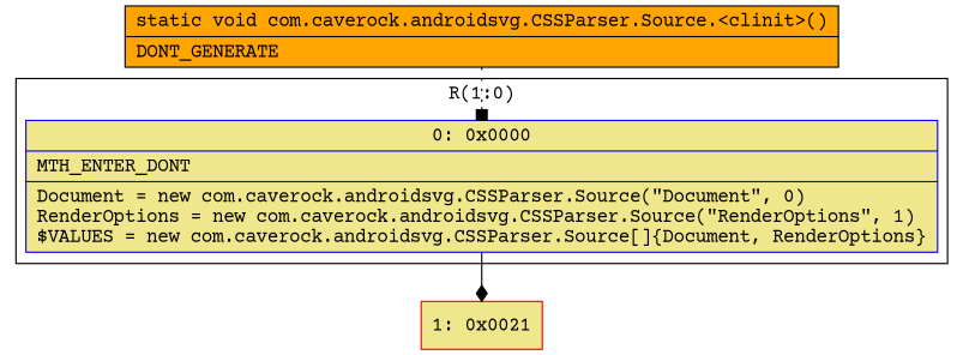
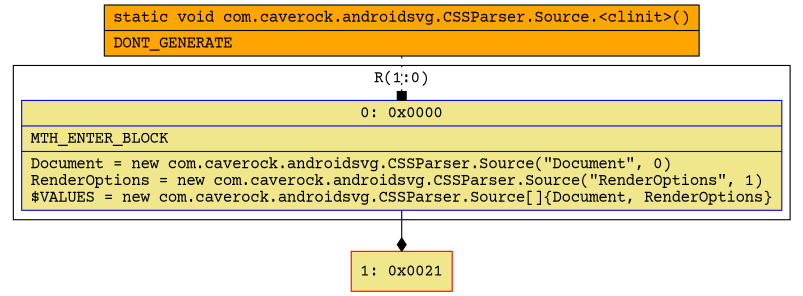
  digraph {
    fontname="Courier Prime"
    node [shape=record style=filled fillcolor=khaki fontname="Courier Prime"]
    edge [fontname="Courier Prime"]
-   n1 [color=blue label="{0\:\ 0x0000|MTH_ENTER_DONT\l|Document = new com.caverock.androidsvg.CSSParser.Source(\"Document\", 0)\lRenderOptions = new com.caverock.androidsvg.CSSParser.Source(\"RenderOptions\", 1)\l$VALUES = new com.caverock.androidsvg.CSSParser.Source[]\{Document, RenderOptions\}\l}"]
+   n1 [color=blue label="{0\:\ 0x0000|MTH_ENTER_BLOCK\l|Document = new com.caverock.androidsvg.CSSParser.Source(\"Document\", 0)\lRenderOptions = new com.caverock.androidsvg.CSSParser.Source(\"RenderOptions\", 1)\l$VALUES = new com.caverock.androidsvg.CSSParser.Source[]\{Document, RenderOptions\}\l}"]
    n2 [color=red label="{1\:\ 0x0021}"]
    n3 [label="{static void com.caverock.androidsvg.CSSParser.Source.\<clinit\>()  | DONT_GENERATE\l}" fillcolor=orange]
    subgraph cluster_1 {
      label="R(1:0)"
      n1
    }
    n1 -> n2 [style=solid arrowhead=diamond]
    n3 -> n1 [style=dotted arrowhead=box]
  }
